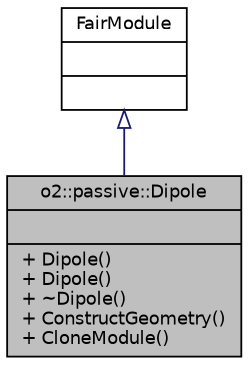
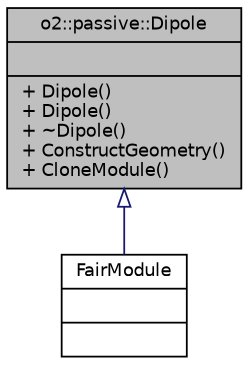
  digraph {
    node [color=black fontname=Helvetica fontsize=10 shape=record]
    n1 [fillcolor=grey75 fontcolor=black height=0.2 label="{o2::passive::Dipole\n||+ Dipole()\l+ Dipole()\l+ ~Dipole()\l+ ConstructGeometry()\l+ CloneModule()\l}" style=filled width=0.4]
    n2 [height=0.2 label="{FairModule\n||}" width=0.4]
-   n2 -> n1 [arrowtail=onormal color=midnightblue dir=back fontname=Helvetica fontsize=10 labelfontname=Helvetica labelfontsize=10 style=solid]
+   n1 -> n2 [arrowtail=onormal color=midnightblue dir=back fontname=Helvetica fontsize=10 labelfontname=Helvetica labelfontsize=10 style=solid]
  }
